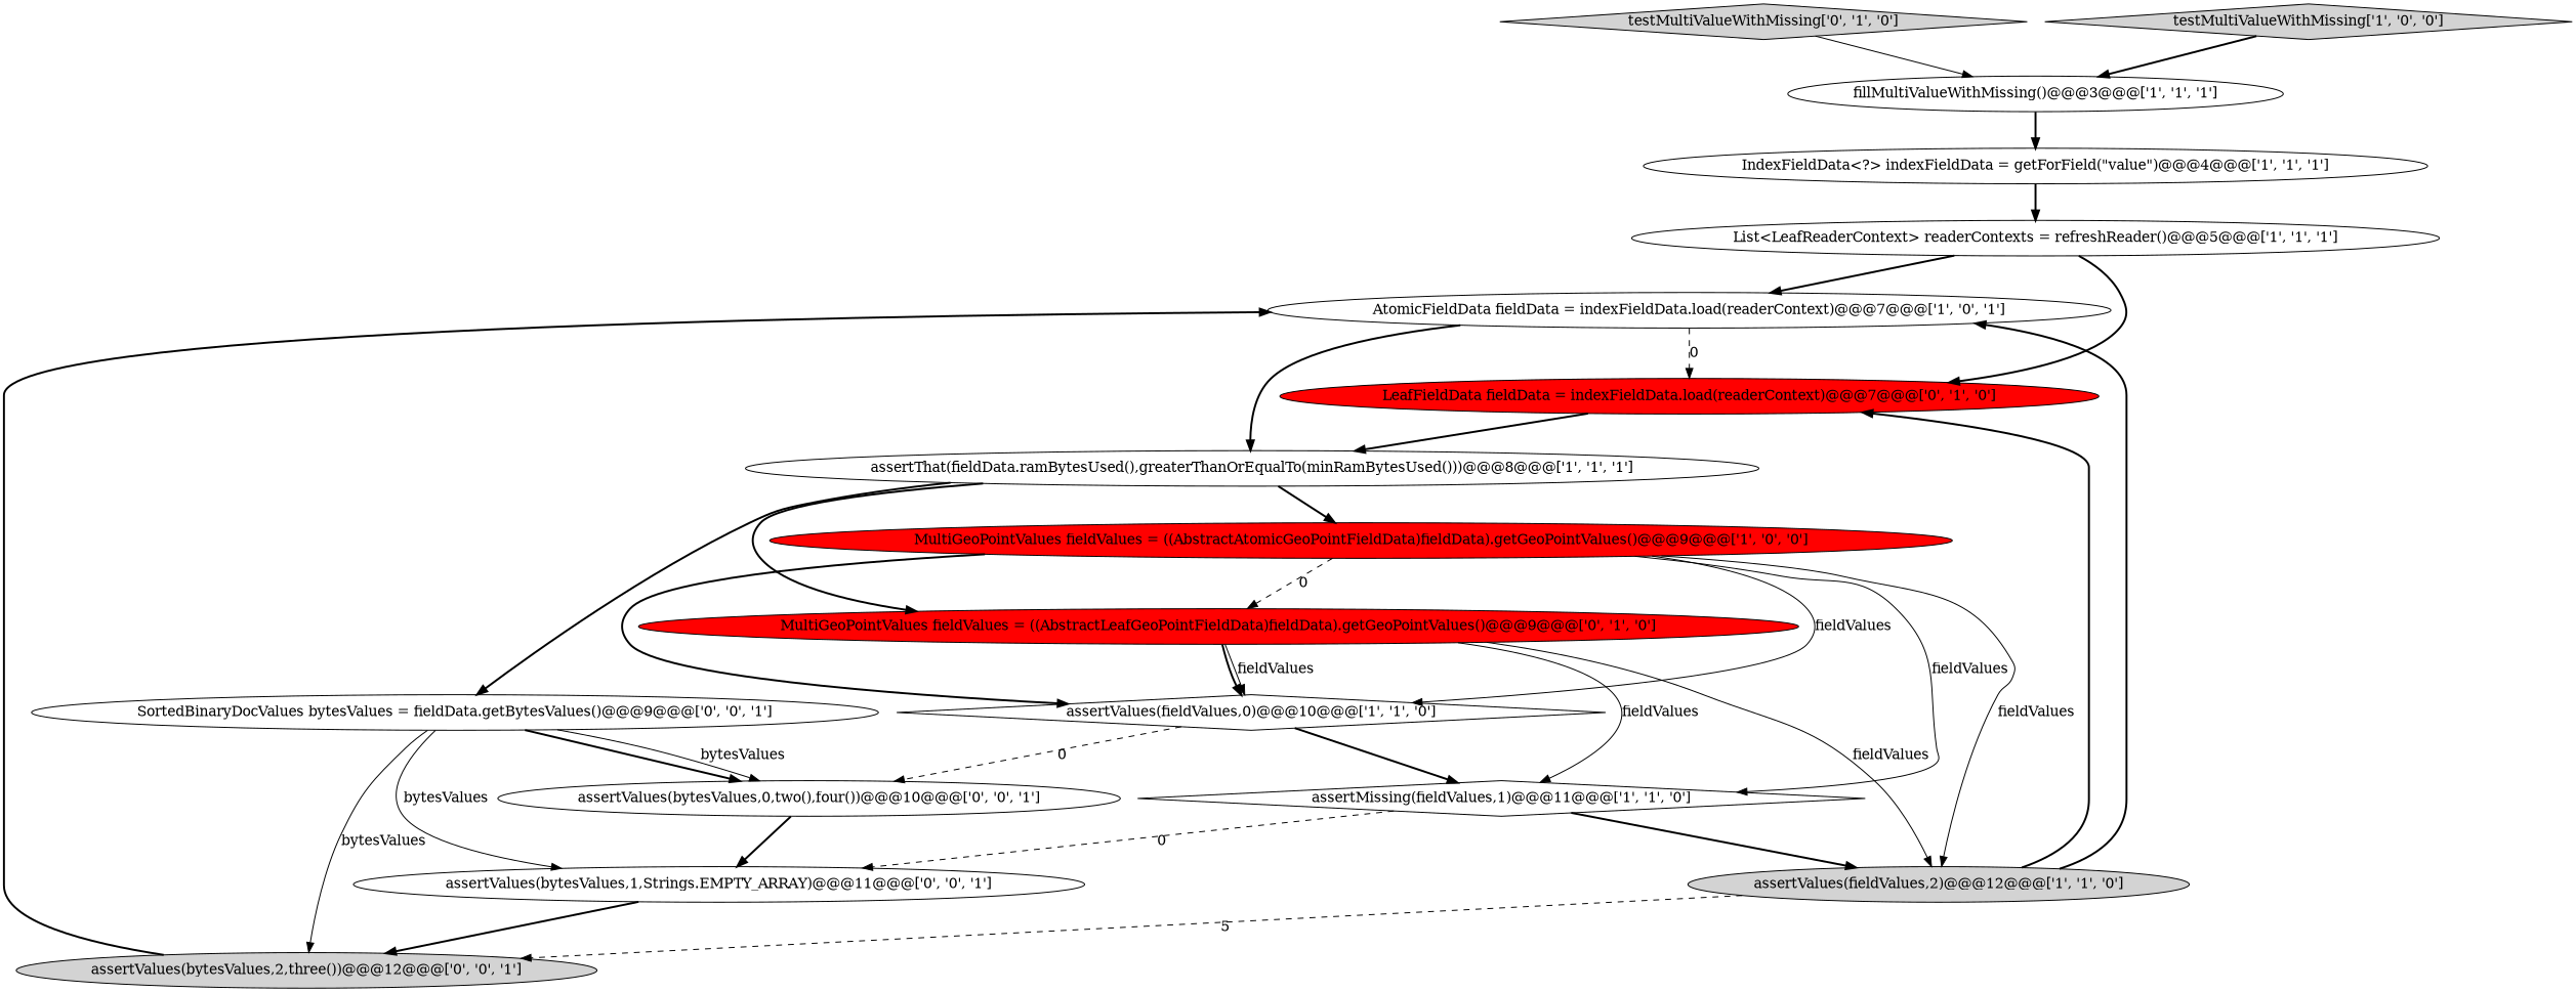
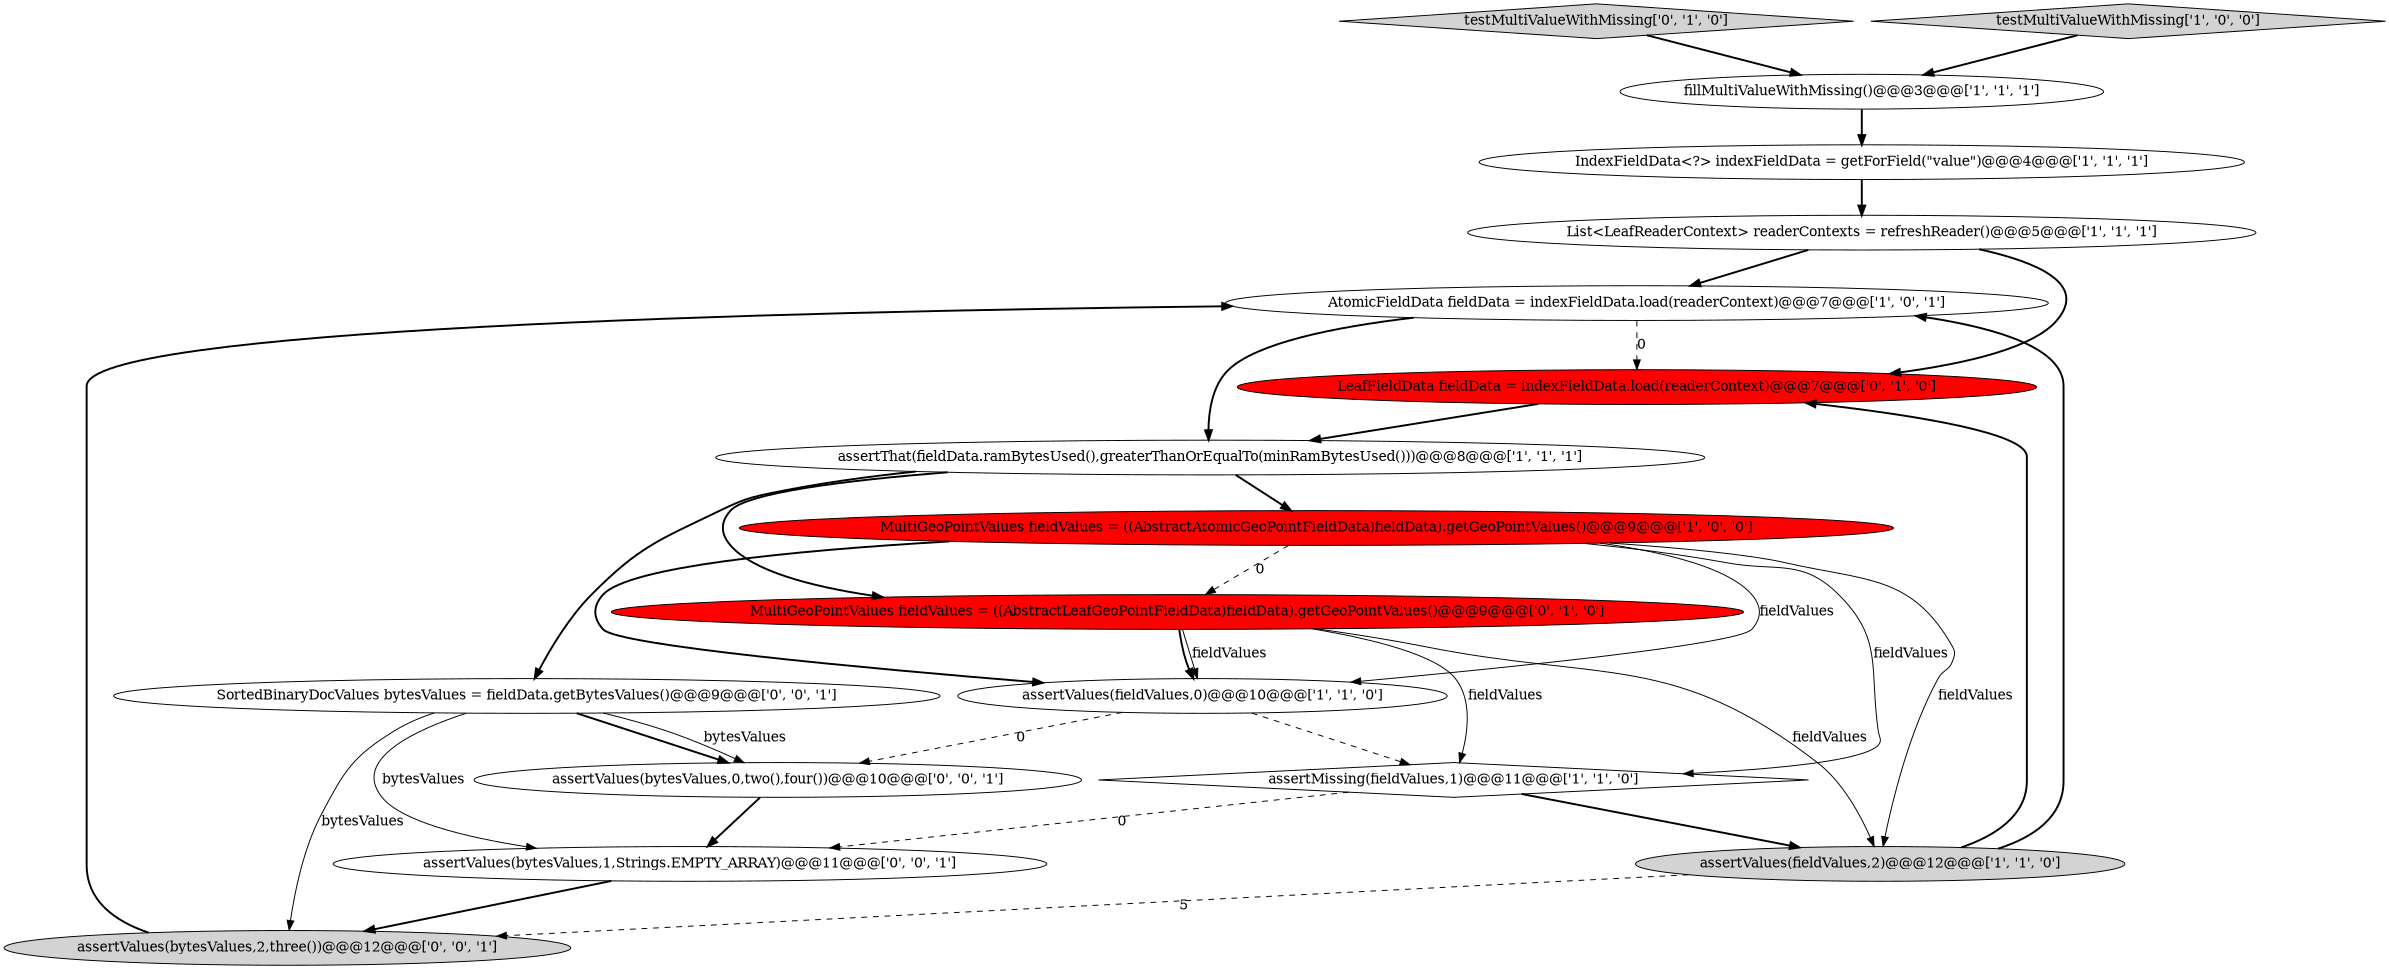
  digraph {
    node [fillcolor=white shape=ellipse style=filled]
    edge [style=bold]
    n1 [fillcolor=lightgray label="testMultiValueWithMissing['0', '1', '0']" shape=diamond]
    n2 [label="fillMultiValueWithMissing()@@@3@@@['1', '1', '1']"]
    n3 [label="IndexFieldData<?> indexFieldData = getForField(\"value\")@@@4@@@['1', '1', '1']"]
    n4 [fillcolor=red label="MultiGeoPointValues fieldValues = ((AbstractLeafGeoPointFieldData)fieldData).getGeoPointValues()@@@9@@@['0', '1', '0']"]
    n5 [label="assertMissing(fieldValues,1)@@@11@@@['1', '1', '0']" shape=diamond]
    n6 [fillcolor=lightgray label="assertValues(fieldValues,2)@@@12@@@['1', '1', '0']"]
-   n7 [label="assertValues(fieldValues,0)@@@10@@@['1', '1', '0']" shape=diamond]
+   n7 [label="assertValues(fieldValues,0)@@@10@@@['1', '1', '0']"]
    n8 [label="assertValues(bytesValues,1,Strings.EMPTY_ARRAY)@@@11@@@['0', '0', '1']"]
    n9 [fillcolor=lightgray label="assertValues(bytesValues,2,three())@@@12@@@['0', '0', '1']"]
    n10 [label="AtomicFieldData fieldData = indexFieldData.load(readerContext)@@@7@@@['1', '0', '1']"]
    n11 [fillcolor=red label="LeafFieldData fieldData = indexFieldData.load(readerContext)@@@7@@@['0', '1', '0']"]
    n12 [label="assertValues(bytesValues,0,two(),four())@@@10@@@['0', '0', '1']"]
    n13 [label="assertThat(fieldData.ramBytesUsed(),greaterThanOrEqualTo(minRamBytesUsed()))@@@8@@@['1', '1', '1']"]
    n14 [label="SortedBinaryDocValues bytesValues = fieldData.getBytesValues()@@@9@@@['0', '0', '1']"]
    n15 [fillcolor=red label="MultiGeoPointValues fieldValues = ((AbstractAtomicGeoPointFieldData)fieldData).getGeoPointValues()@@@9@@@['1', '0', '0']"]
    n16 [label="List<LeafReaderContext> readerContexts = refreshReader()@@@5@@@['1', '1', '1']"]
    n17 [fillcolor=lightgray label="testMultiValueWithMissing['1', '0', '0']" shape=diamond]
-   n1 -> n2 [style=solid]
+   n1 -> n2
    n2 -> n3
    n3 -> n16
    n4 -> n5 [label=fieldValues style=solid]
    n4 -> n6 [label=fieldValues style=solid]
    n4 -> n7
    n4 -> n7 [label=fieldValues style=solid]
    n5 -> n6
    n5 -> n8 [label=0 style=dashed]
    n6 -> n9 [label=5 style=dashed]
    n6 -> n10
    n6 -> n11
-   n7 -> n5
+   n7 -> n5 [style=dashed]
    n7 -> n12 [label=0 style=dashed]
    n8 -> n9
    n9 -> n10
    n10 -> n11 [label=0 style=dashed]
    n10 -> n13
    n11 -> n13
    n12 -> n8
    n13 -> n4
    n13 -> n14
    n13 -> n15
    n14 -> n8 [label=bytesValues style=solid]
    n14 -> n9 [label=bytesValues style=solid]
    n14 -> n12
    n14 -> n12 [label=bytesValues style=solid]
    n15 -> n4 [label=0 style=dashed]
    n15 -> n5 [label=fieldValues style=solid]
    n15 -> n6 [label=fieldValues style=solid]
    n15 -> n7 [label=fieldValues style=solid]
    n15 -> n7
    n16 -> n10
    n16 -> n11
    n17 -> n2
  }
